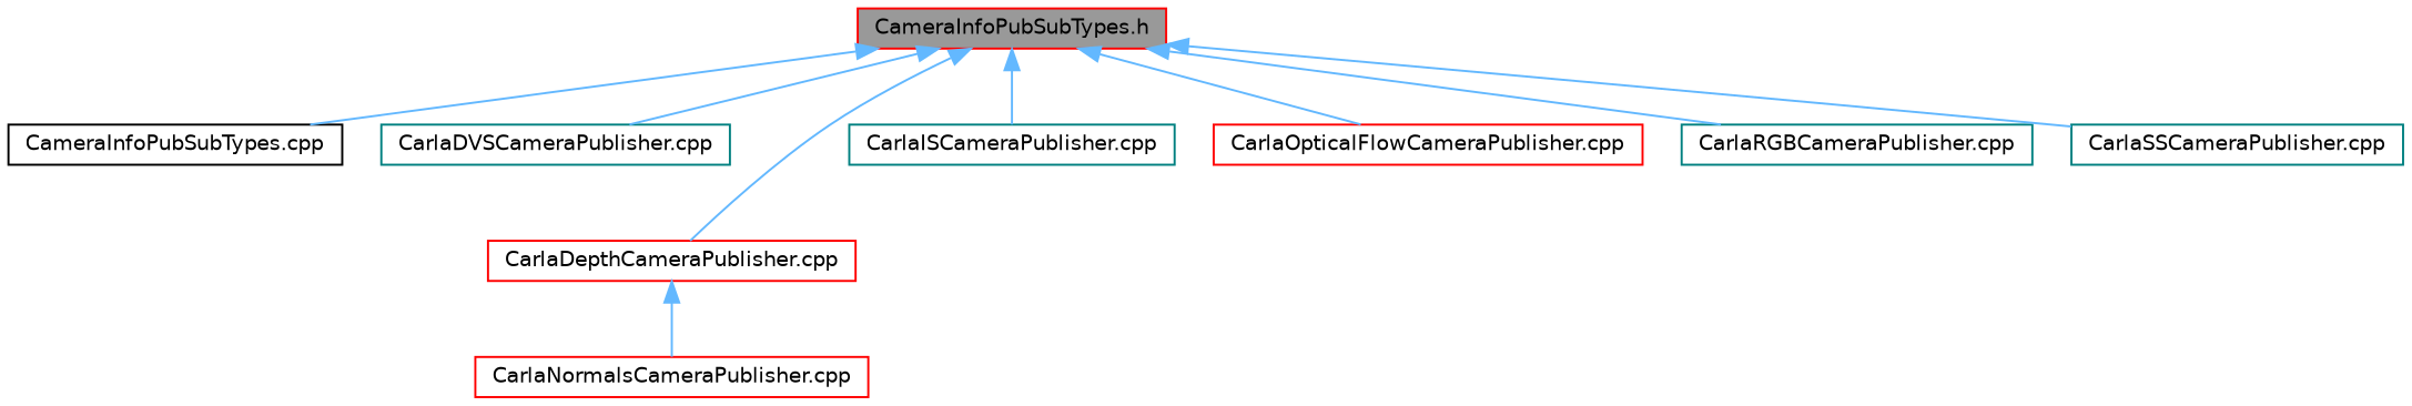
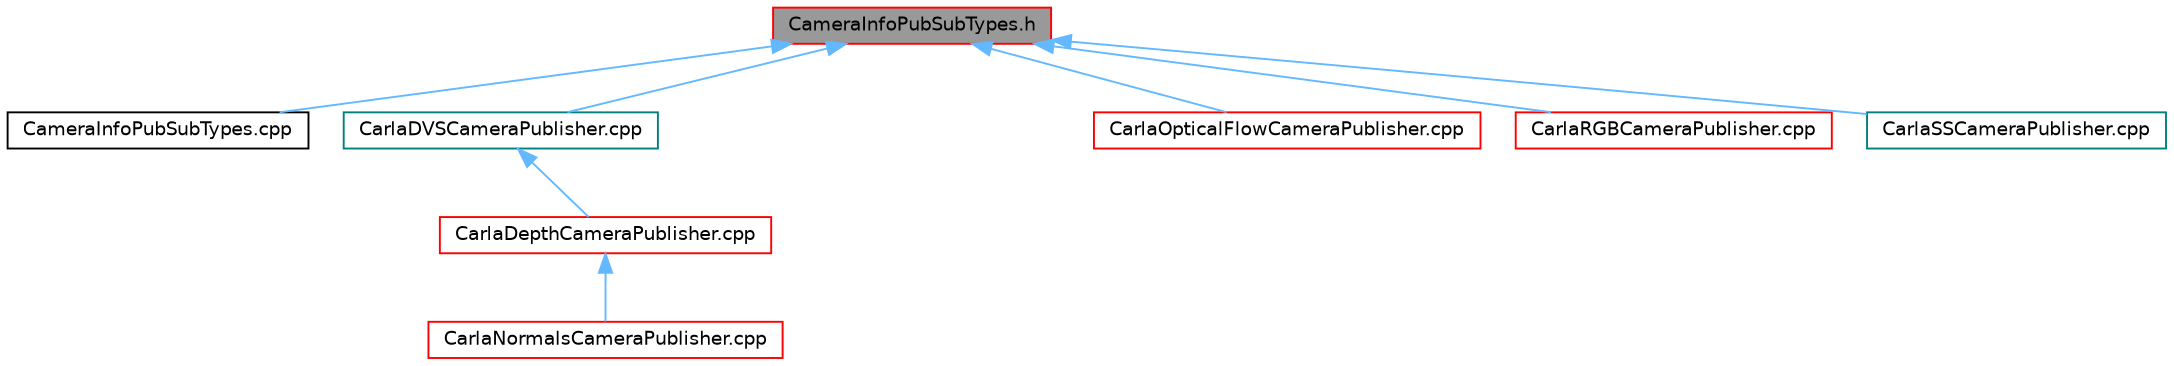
  digraph {
    fontname="DejaVu Sans"
    node [color=red fillcolor=white fontname="DejaVu Sans" fontsize=10 shape=box style=filled]
    edge [color=steelblue1 dir=back fontname="DejaVu Sans" fontsize=10 labelfontname=Helvetica labelfontsize=10 style=solid]
    n1 [fillcolor=grey60 fontcolor=black height=0.2 label="CameraInfoPubSubTypes.h" width=0.4]
    n2 [color=black height=0.2 label="CameraInfoPubSubTypes.cpp" width=0.4]
    n3 [color=teal height=0.2 label="CarlaDVSCameraPublisher.cpp" width=0.4]
    n4 [height=0.2 label="CarlaDepthCameraPublisher.cpp" width=0.4]
-   n5 [color=teal height=0.2 label="CarlaISCameraPublisher.cpp" width=0.4]
    n6 [height=0.2 label="CarlaOpticalFlowCameraPublisher.cpp" width=0.4]
-   n7 [color=teal height=0.2 label="CarlaRGBCameraPublisher.cpp" width=0.4]
+   n7 [height=0.2 label="CarlaRGBCameraPublisher.cpp" width=0.4]
    n8 [color=teal height=0.2 label="CarlaSSCameraPublisher.cpp" width=0.4]
    n9 [height=0.2 label="CarlaNormalsCameraPublisher.cpp" width=0.4]
    n1 -> n2
    n1 -> n3
-   n1 -> n4
-   n1 -> n5
+   n3 -> n4
    n1 -> n6
    n1 -> n7
    n1 -> n8
    n4 -> n9
  }
